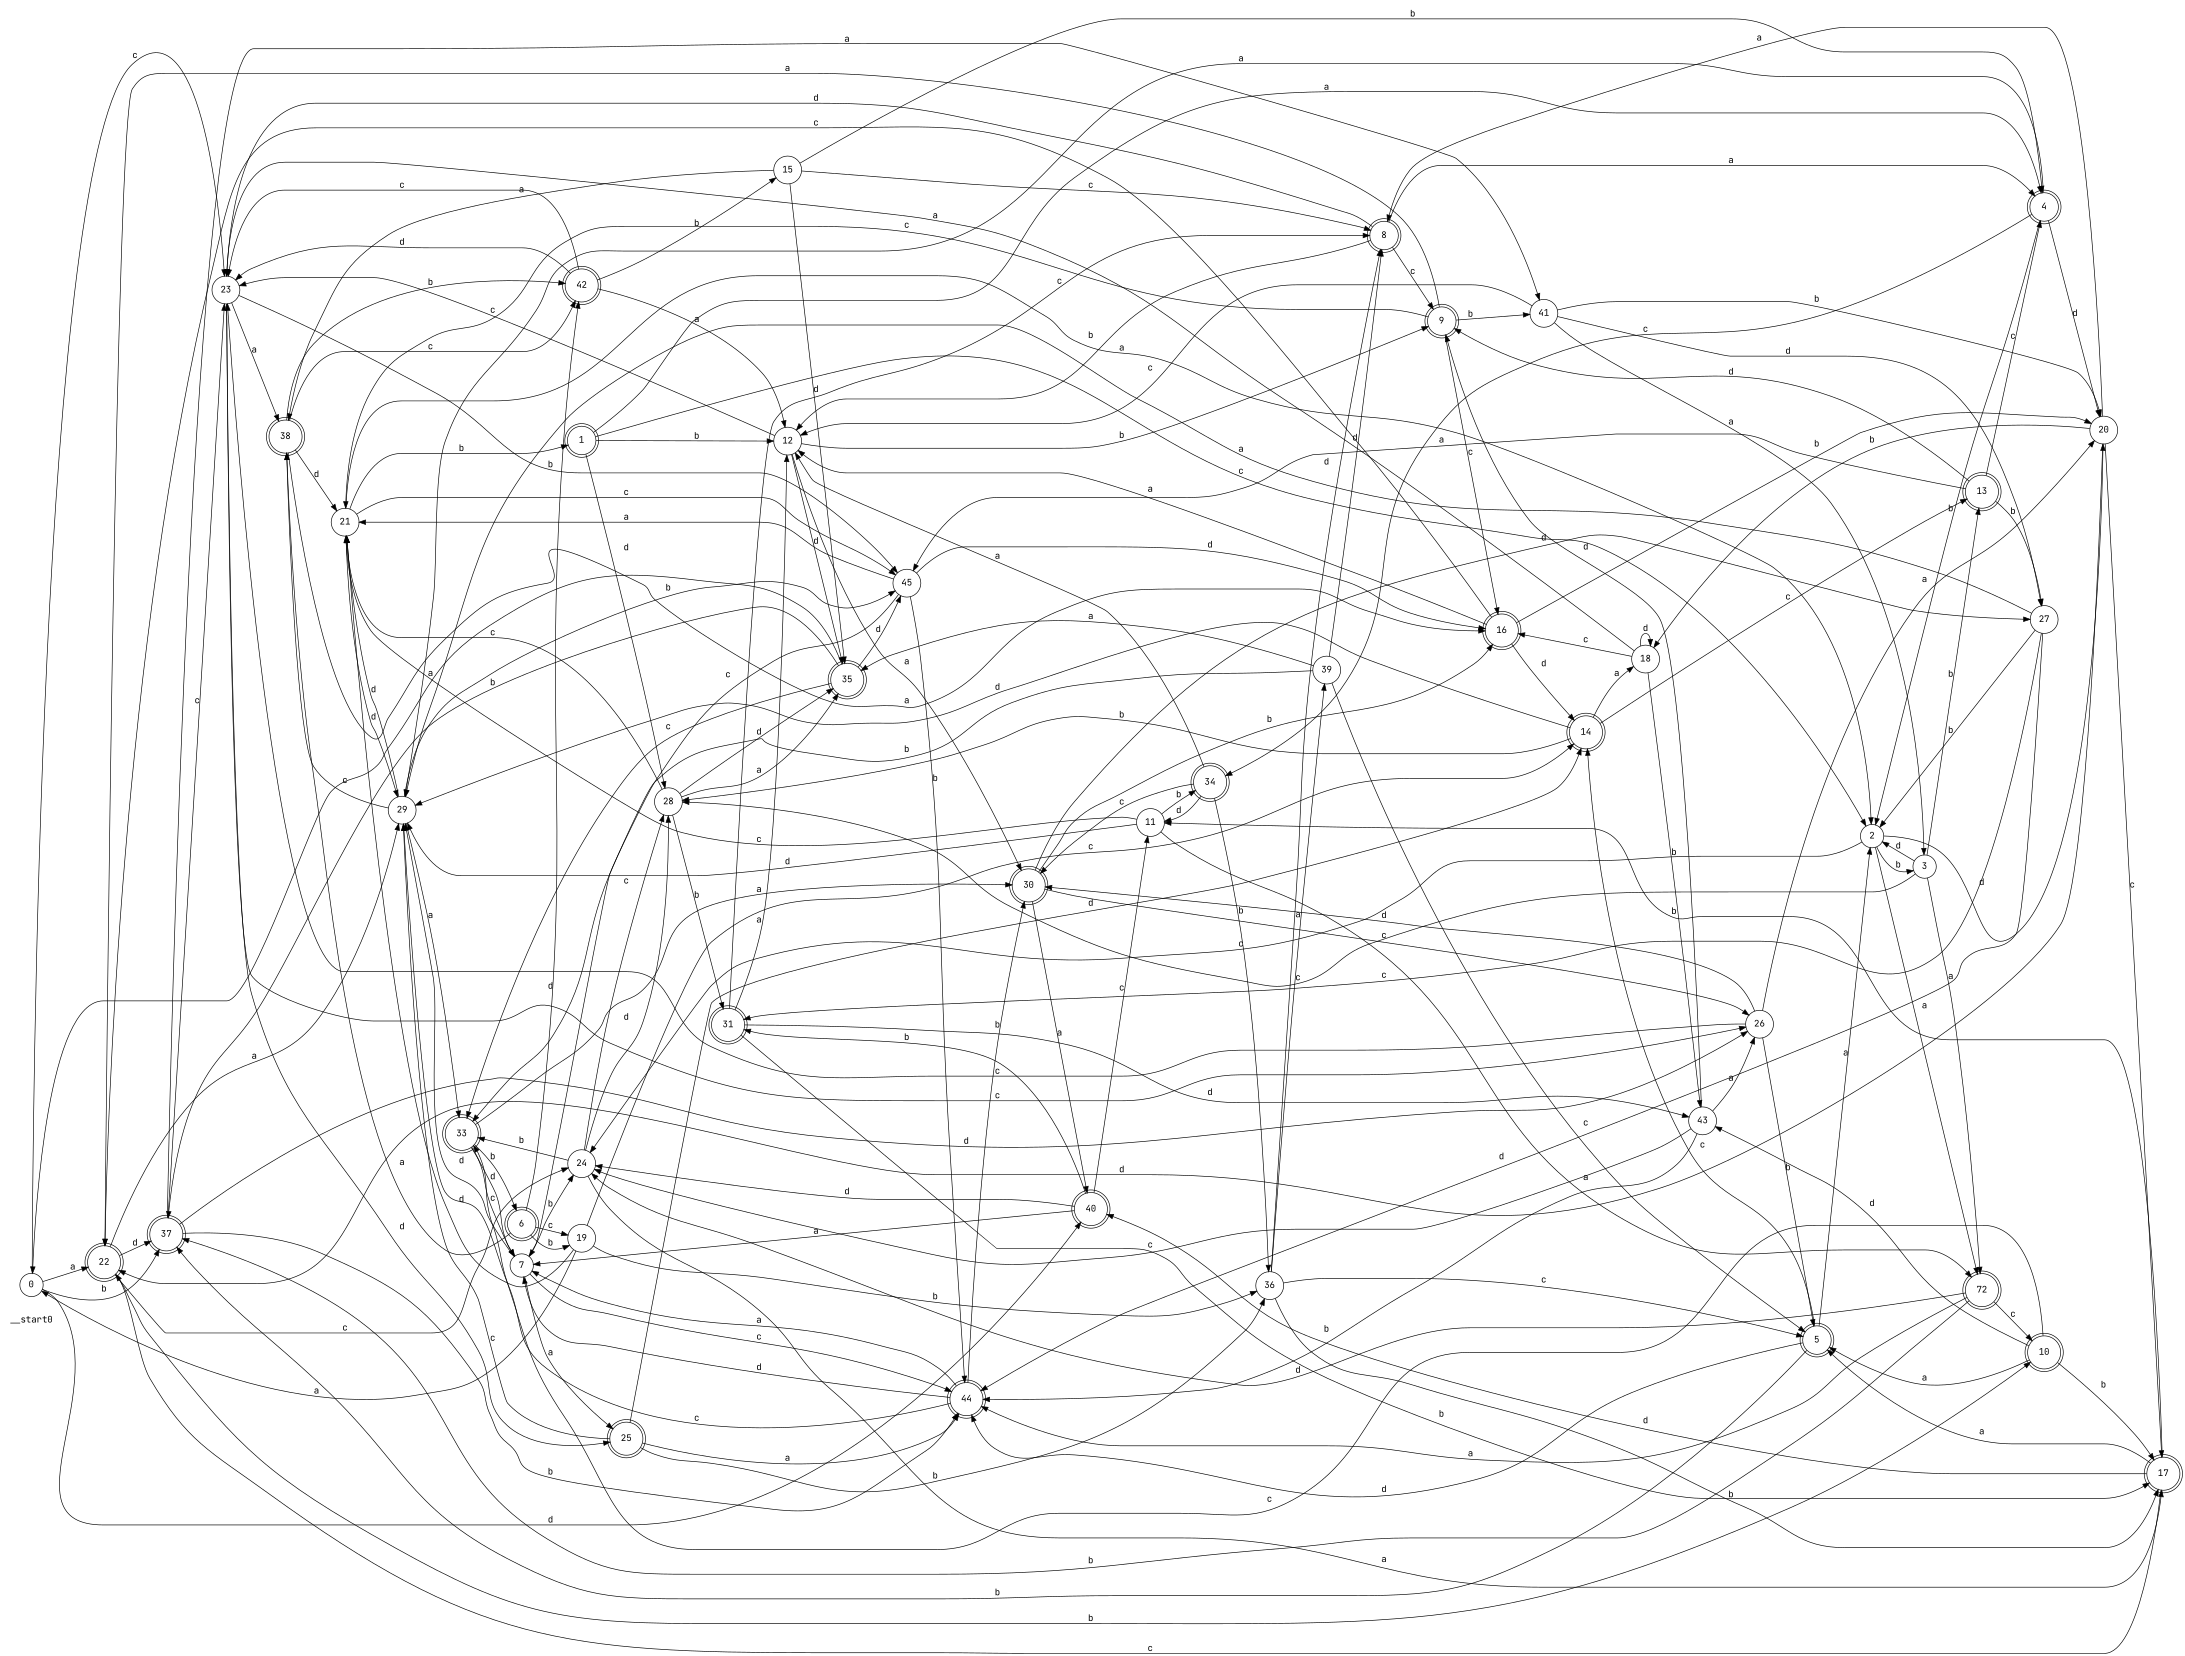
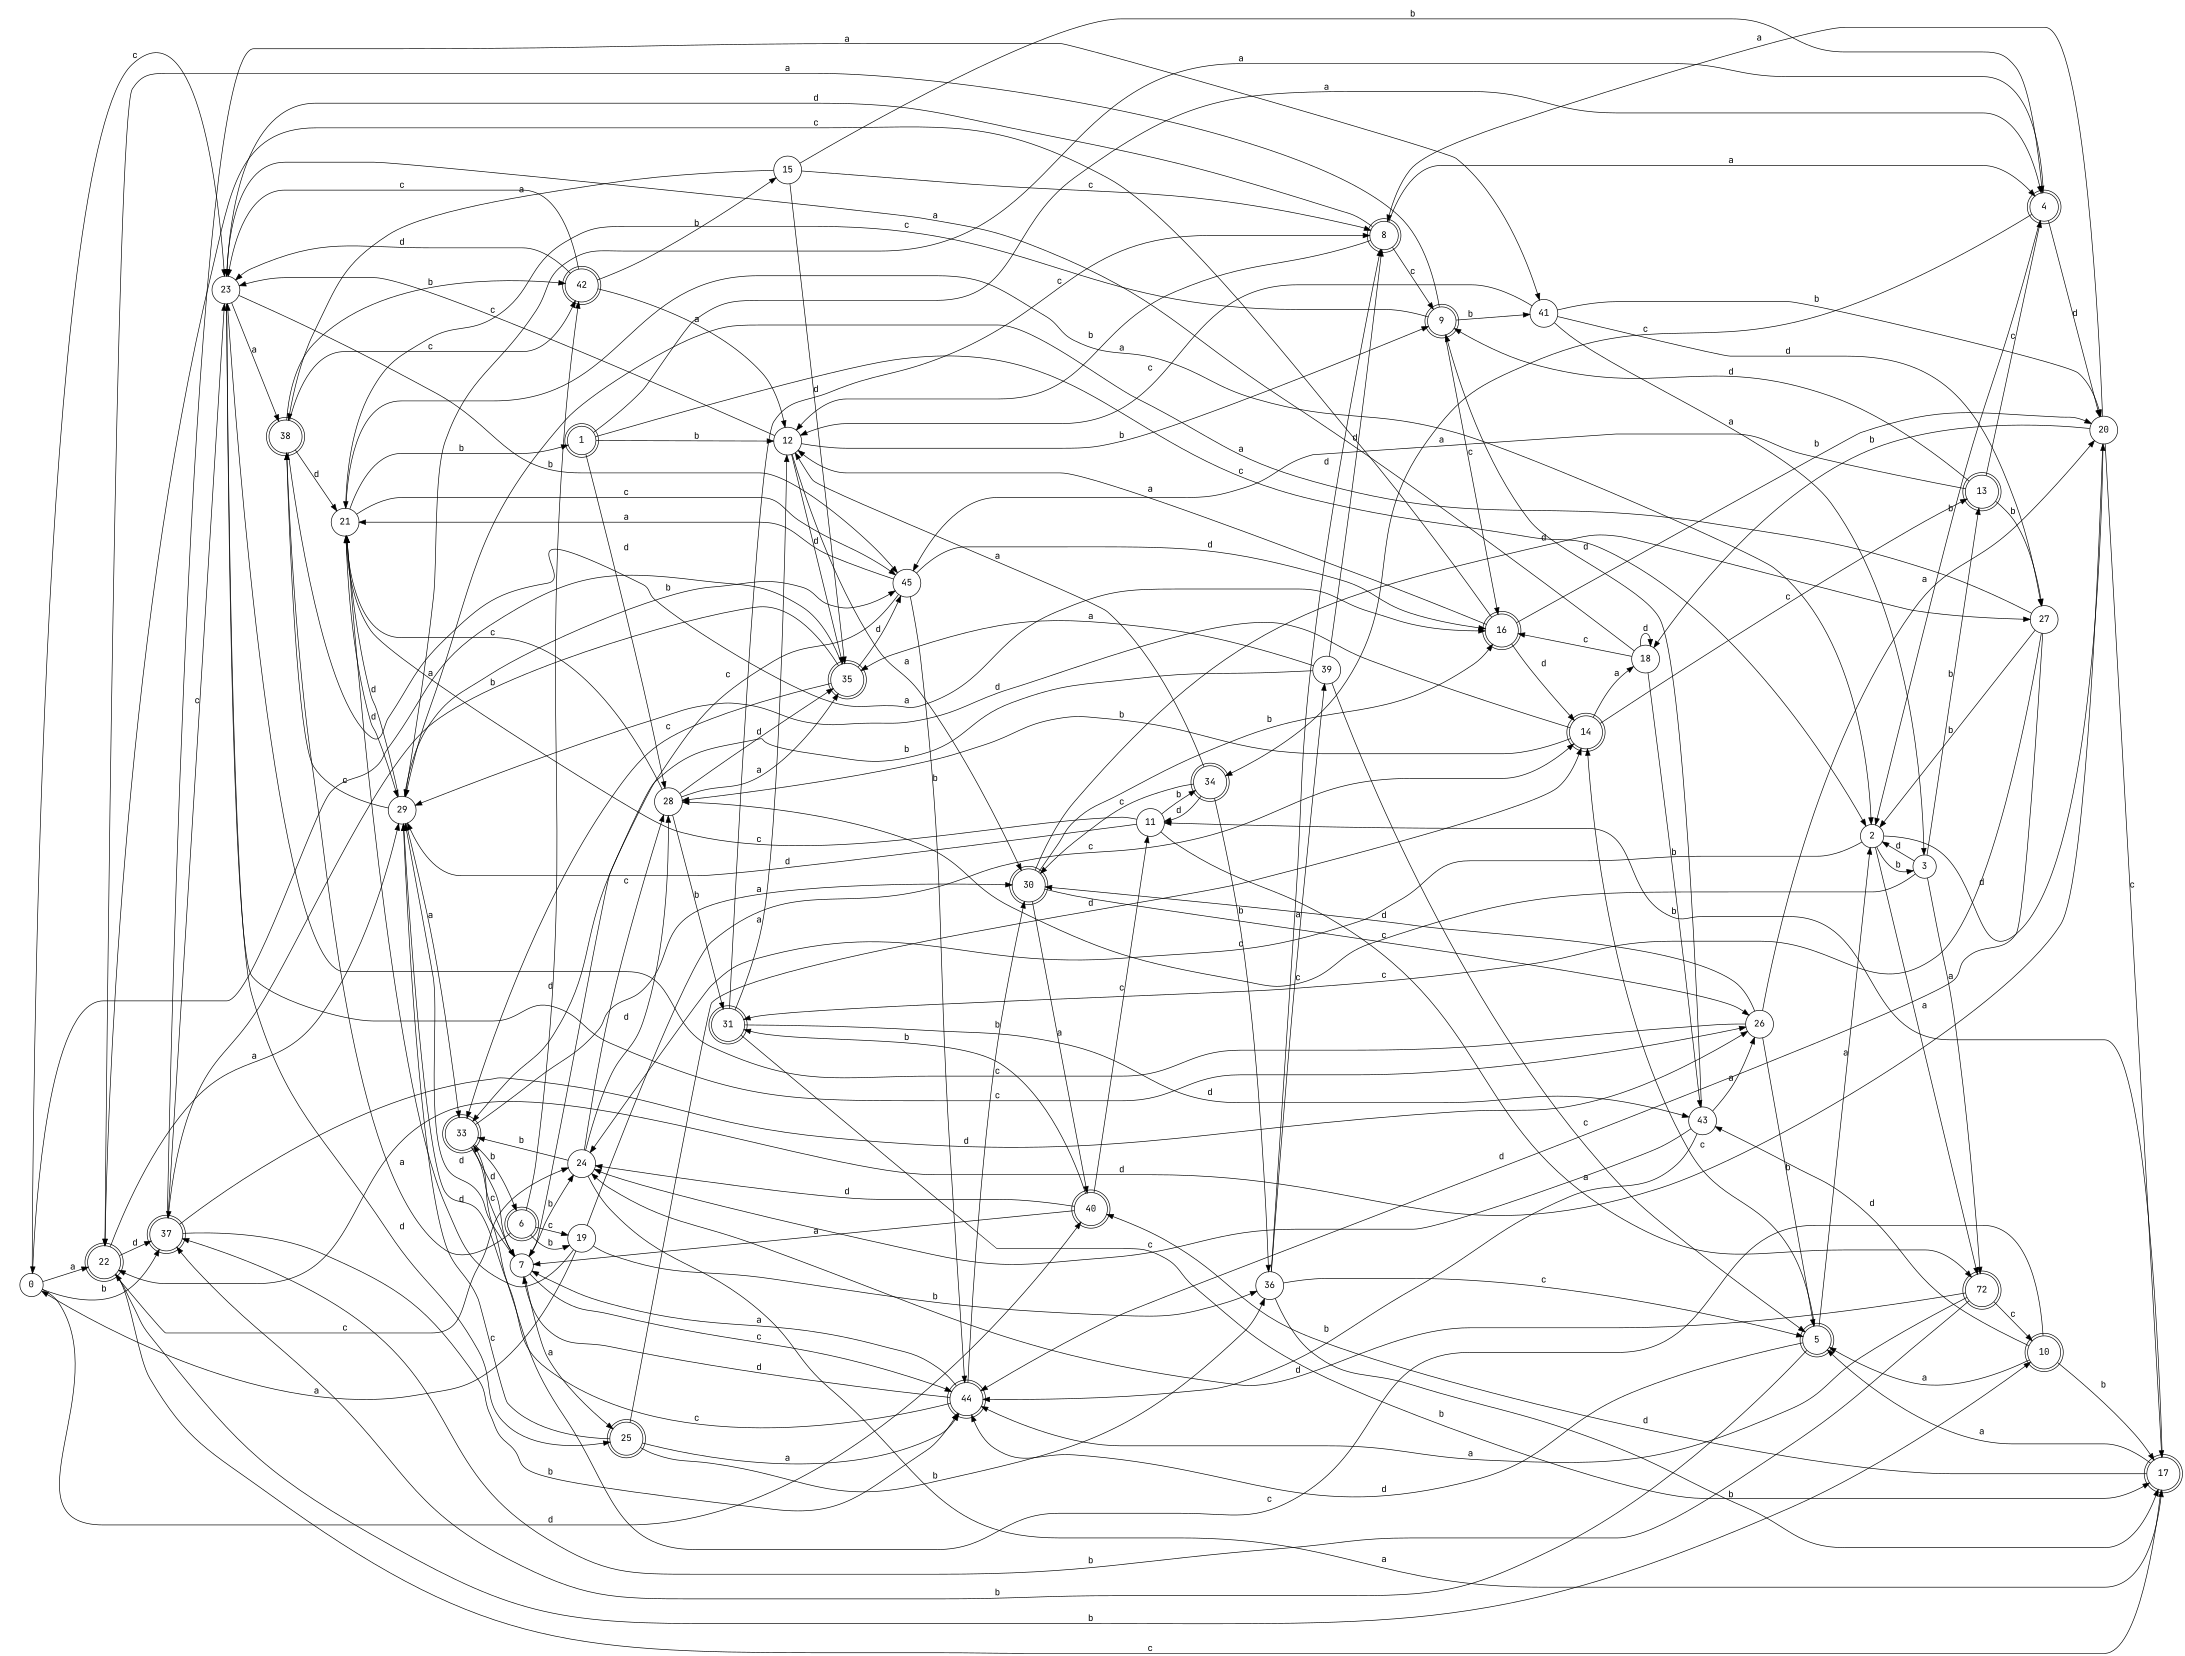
  digraph {
    fontname="JetBrains Mono"
    rankdir=LR
    node [fontname="JetBrains Mono" shape=doublecircle color=black fillcolor=white style="rounded,filled"]
    edge [fontname="JetBrains Mono"]
-   __start0 [shape=none color="" fillcolor="" style=""]
    n2 [label=0 shape=circle style=filled]
    n3 [label=22]
    n4 [label=23 shape=circle style=filled]
    n5 [label=37]
    n6 [label=40]
    n7 [label=24 shape=circle style=filled]
    n8 [label=29 shape=circle style=filled]
    n9 [label=10]
    n10 [label=38]
    n11 [label=25]
    n12 [label=45 shape=circle style=filled]
    n13 [label=26 shape=circle style=filled]
    n14 [label=44]
    n15 [label=41 shape=circle style=filled]
    n16 [label=7 shape=circle style=filled]
    n17 [label=11 shape=circle style=filled]
    n18 [label=31]
    n19 [label=1]
    n20 [label=2 shape=circle style=filled]
    n21 [label=4]
    n22 [label=12 shape=circle style=filled]
    n23 [label=28 shape=circle style=filled]
    n24 [label=3 shape=circle style=filled]
    n25 [label=20 shape=circle style=filled]
    n26 [label=72]
    n27 [label=34]
    n28 [label=9]
    n29 [label=30]
    n30 [label=35]
    n31 [label=21 shape=circle style=filled]
    n32 [label=13]
    n33 [label=8]
    n34 [label=17]
    n35 [label=18 shape=circle style=filled]
    n36 [label=33]
    n37 [label=27 shape=circle style=filled]
    n38 [label=36 shape=circle style=filled]
    n39 [label=5]
    n40 [label=14]
    n41 [label=6]
    n42 [label=19 shape=circle style=filled]
    n43 [label=42]
    n44 [label=16]
    n45 [label=15 shape=circle style=filled]
    n46 [label=43 shape=circle style=filled]
    n47 [label=39 shape=circle style=filled]
    n2 -> n3 [label=a]
    n2 -> n4 [label=c]
    n2 -> n5 [label=b]
    n2 -> n6 [label=d]
    n3 -> n5 [label=d]
    n3 -> n7 [label=c]
    n3 -> n8 [label=a]
    n3 -> n9 [label=b]
    n4 -> n10 [label=a]
    n4 -> n11 [label=d]
    n4 -> n12 [label=b]
    n4 -> n13 [label=c]
    n5 -> n4 [label=c]
    n5 -> n13 [label=d]
    n5 -> n14 [label=b]
    n5 -> n15 [label=a]
    n6 -> n7 [label=d]
    n6 -> n16 [label=a]
    n6 -> n17 [label=c]
    n6 -> n18 [label=b]
    n7 -> n23 [label=c]
    n7 -> n23 [label=d]
    n7 -> n34 [label=a]
    n7 -> n36 [label=b]
    n8 -> n10 [label=c]
    n8 -> n12 [label=b]
    n8 -> n31 [label=d]
    n8 -> n36 [label=a]
    n9 -> n34 [label=b]
    n9 -> n36 [label=c]
    n9 -> n39 [label=a]
    n9 -> n46 [label=d]
    n10 -> n31 [label=d]
    n10 -> n43 [label=b]
    n10 -> n43 [label=c]
    n10 -> n44 [label=a]
    n11 -> n8 [label=c]
    n11 -> n14 [label=a]
    n11 -> n38 [label=b]
    n11 -> n40 [label=d]
    n12 -> n14 [label=b]
    n12 -> n16 [label=c]
    n12 -> n31 [label=a]
    n12 -> n44 [label=d]
    n13 -> n4 [label=c]
    n13 -> n25 [label=a]
    n13 -> n29 [label=d]
    n13 -> n39 [label=b]
    n14 -> n8 [label=c]
    n14 -> n16 [label=a]
    n14 -> n16 [label=d]
    n14 -> n29 [label=b]
    n15 -> n22 [label=c]
    n15 -> n24 [label=a]
    n15 -> n25 [label=b]
    n15 -> n37 [label=d]
    n16 -> n7 [label=b]
    n16 -> n8 [label=d]
    n16 -> n11 [label=a]
    n16 -> n14 [label=c]
    n17 -> n8 [label=d]
    n17 -> n26 [label=a]
    n17 -> n27 [label=b]
    n17 -> n31 [label=c]
    n18 -> n22 [label=a]
    n18 -> n33 [label=c]
    n18 -> n34 [label=b]
    n18 -> n46 [label=d]
    n19 -> n20 [label=c]
    n19 -> n21 [label=a]
    n19 -> n22 [label=b]
    n19 -> n23 [label=d]
    n20 -> n7 [label=c]
    n20 -> n24 [label=b]
    n20 -> n25 [label=d]
    n20 -> n26 [label=a]
    n21 -> n8 [label=a]
    n21 -> n20 [label=b]
    n21 -> n25 [label=d]
    n21 -> n27 [label=c]
    n22 -> n4 [label=c]
    n22 -> n28 [label=b]
    n22 -> n29 [label=a]
    n22 -> n30 [label=d]
    n23 -> n18 [label=b]
    n23 -> n30 [label=a]
    n23 -> n30 [label=d]
    n23 -> n31 [label=c]
    n24 -> n20 [label=d]
    n24 -> n23 [label=c]
    n24 -> n26 [label=a]
    n24 -> n32 [label=b]
    n25 -> n3 [label=d]
    n25 -> n33 [label=a]
    n25 -> n34 [label=c]
    n25 -> n35 [label=b]
    n26 -> n5 [label=b]
    n26 -> n7 [label=d]
    n26 -> n9 [label=c]
    n26 -> n14 [label=a]
    n27 -> n17 [label=d]
    n27 -> n22 [label=a]
    n27 -> n29 [label=c]
    n27 -> n38 [label=b]
    n28 -> n3 [label=a]
    n28 -> n15 [label=b]
    n28 -> n31 [label=c]
    n28 -> n44 [label=c]
    n29 -> n6 [label=a]
    n29 -> n13 [label=c]
    n29 -> n37 [label=d]
    n29 -> n44 [label=b]
    n30 -> n2 [label=a]
    n30 -> n5 [label=b]
    n30 -> n12 [label=d]
    n30 -> n36 [label=c]
    n31 -> n8 [label=d]
    n31 -> n12 [label=c]
    n31 -> n19 [label=b]
    n31 -> n20 [label=a]
    n32 -> n12 [label=a]
    n32 -> n21 [label=c]
    n32 -> n28 [label=d]
    n32 -> n37 [label=b]
    n33 -> n4 [label=d]
    n33 -> n21 [label=a]
    n33 -> n22 [label=b]
    n33 -> n28 [label=c]
    n34 -> n3 [label=c]
    n34 -> n6 [label=d]
    n34 -> n17 [label=b]
    n34 -> n39 [label=a]
    n35 -> n4 [label=a]
    n35 -> n35 [label=d]
    n35 -> n44 [label=c]
    n35 -> n46 [label=b]
    n36 -> n16 [label=c]
    n36 -> n16 [label=d]
    n36 -> n29 [label=a]
    n36 -> n41 [label=b]
    n37 -> n8 [label=a]
    n37 -> n14 [label=d]
    n37 -> n18 [label=c]
    n37 -> n20 [label=b]
    n38 -> n33 [label=d]
    n38 -> n34 [label=b]
    n38 -> n39 [label=c]
    n38 -> n47 [label=a]
    n39 -> n5 [label=b]
    n39 -> n14 [label=d]
    n39 -> n20 [label=a]
    n39 -> n40 [label=c]
    n40 -> n8 [label=d]
    n40 -> n23 [label=b]
    n40 -> n32 [label=c]
    n40 -> n35 [label=a]
    n41 -> n10 [label=a]
    n41 -> n42 [label=b]
    n41 -> n42 [label=c]
    n41 -> n43 [label=d]
    n42 -> n2 [label=a]
    n42 -> n31 [label=d]
    n42 -> n38 [label=b]
    n42 -> n40 [label=c]
    n43 -> n4 [label=c]
    n43 -> n4 [label=d]
    n43 -> n22 [label=a]
    n43 -> n45 [label=b]
    n44 -> n3 [label=c]
    n44 -> n22 [label=a]
    n44 -> n25 [label=b]
    n44 -> n40 [label=d]
    n45 -> n10 [label=a]
    n45 -> n21 [label=b]
    n45 -> n30 [label=d]
    n45 -> n33 [label=c]
    n46 -> n7 [label=c]
    n46 -> n13 [label=a]
    n46 -> n14 [label=b]
    n46 -> n28 [label=d]
    n47 -> n30 [label=a]
    n47 -> n33 [label=d]
    n47 -> n36 [label=b]
    n47 -> n39 [label=c]
  }
